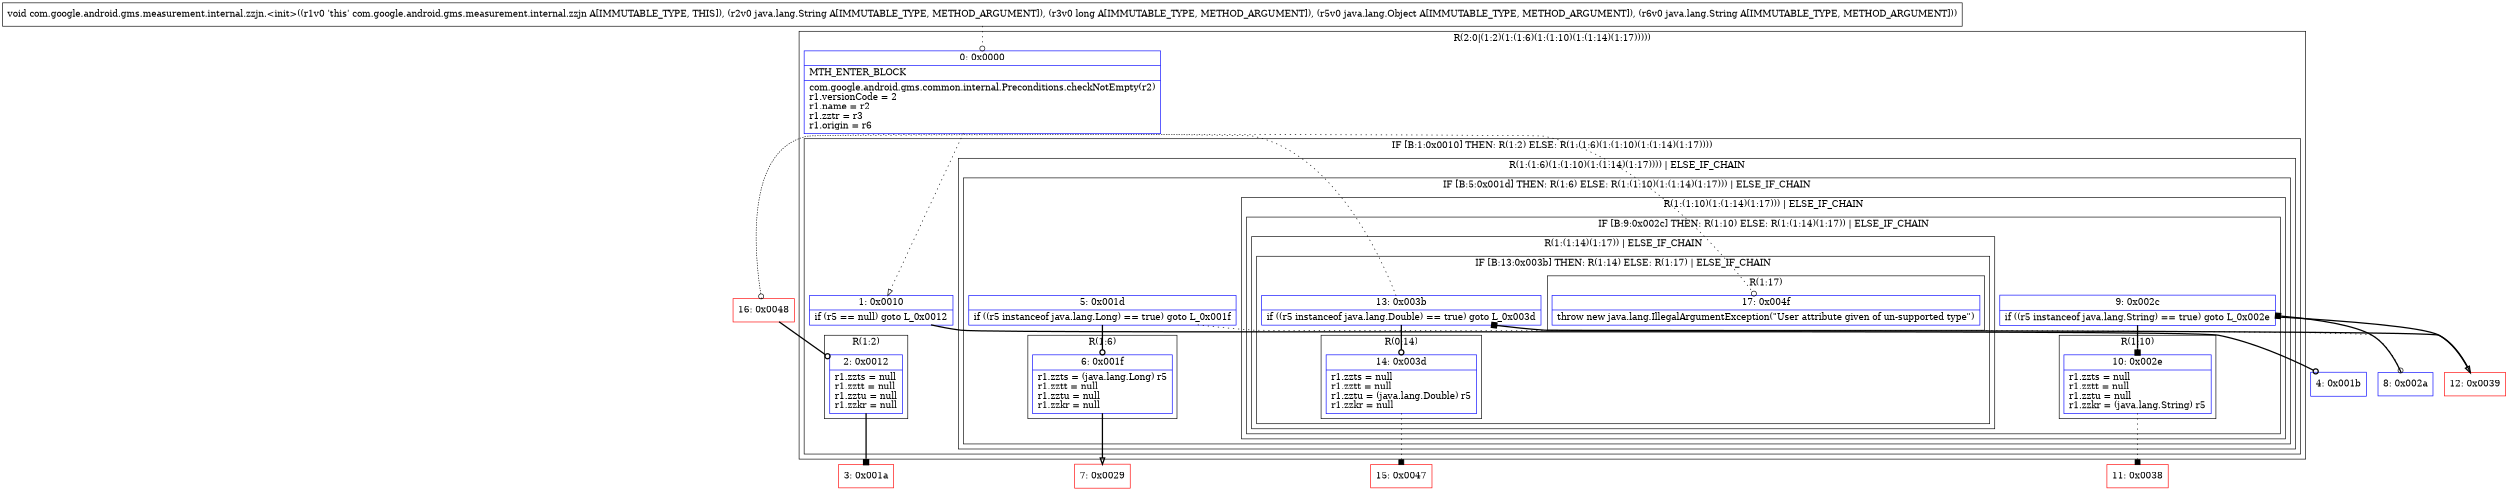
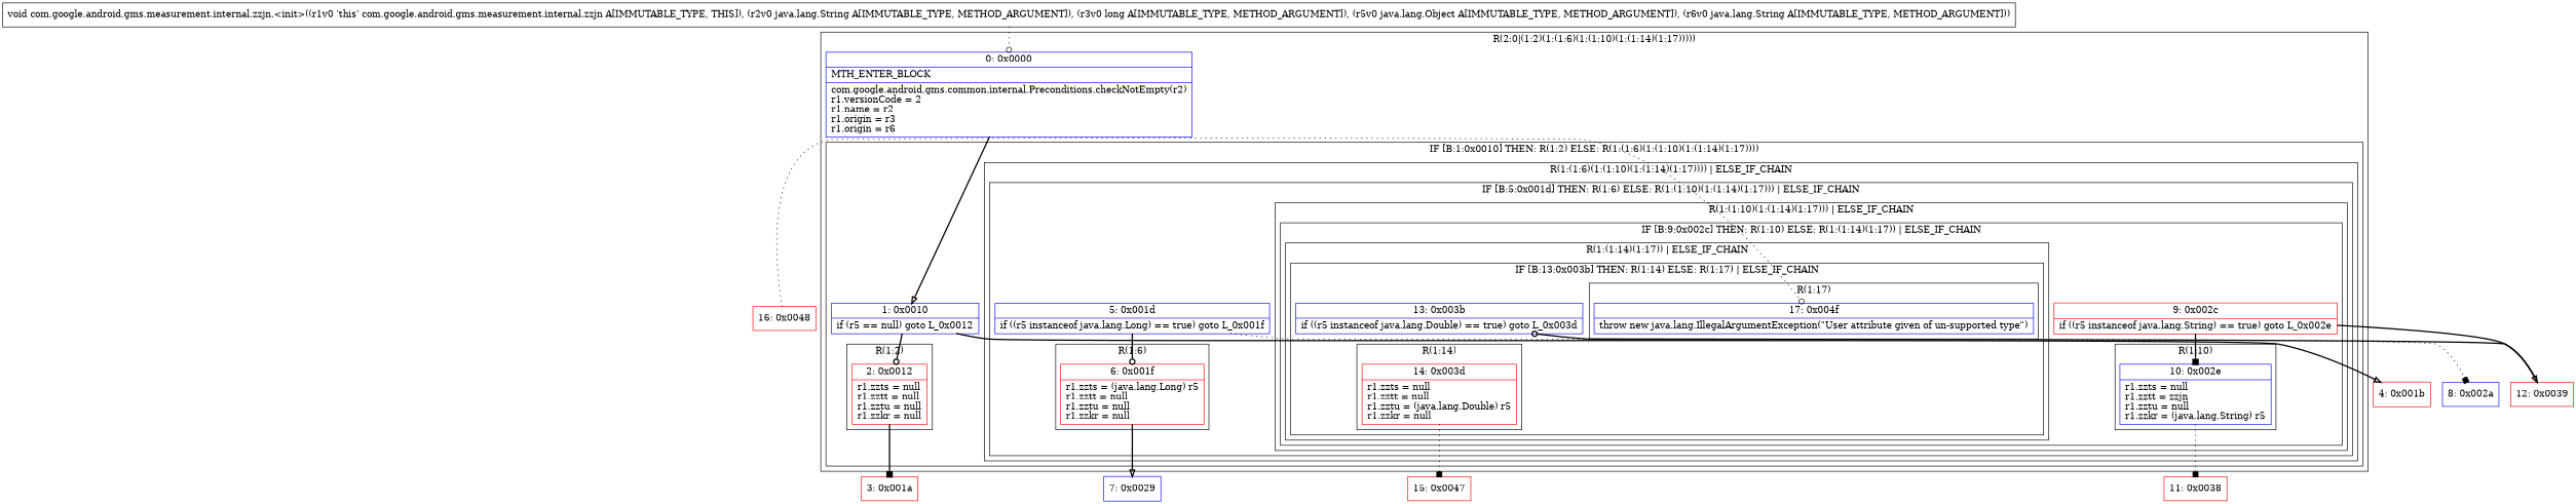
  digraph {
    node [color=blue shape=record]
    edge [arrowhead=odot style=bold]
-   n1 [label="{2\:\ 0x0012|r1.zzts = null\lr1.zztt = null\lr1.zztu = null\lr1.zzkr = null\l}"]
-   n2 [label="{6\:\ 0x001f|r1.zzts = (java.lang.Long) r5\lr1.zztt = null\lr1.zztu = null\lr1.zzkr = null\l}"]
-   n3 [label="{10\:\ 0x002e|r1.zzts = null\lr1.zztt = null\lr1.zztu = null\lr1.zzkr = (java.lang.String) r5\l}"]
-   n4 [label="{14\:\ 0x003d|r1.zzts = null\lr1.zztt = null\lr1.zztu = (java.lang.Double) r5\lr1.zzkr = null\l}"]
+   n1 [color=red label="{2\:\ 0x0012|r1.zzts = null\lr1.zztt = null\lr1.zztu = null\lr1.zzkr = null\l}"]
+   n2 [color=red label="{6\:\ 0x001f|r1.zzts = (java.lang.Long) r5\lr1.zztt = null\lr1.zztu = null\lr1.zzkr = null\l}"]
+   n3 [label="{10\:\ 0x002e|r1.zzts = null\lr1.zztt = zzjn\lr1.zztu = null\lr1.zzkr = (java.lang.String) r5\l}"]
+   n4 [color=red label="{14\:\ 0x003d|r1.zzts = null\lr1.zztt = null\lr1.zztu = (java.lang.Double) r5\lr1.zzkr = null\l}"]
    n5 [label="{17\:\ 0x004f|throw new java.lang.IllegalArgumentException(\"User attribute given of un\-supported type\")\l}"]
    n6 [label="{13\:\ 0x003b|if ((r5 instanceof java.lang.Double) == true) goto L_0x003d\l}"]
-   n7 [label="{9\:\ 0x002c|if ((r5 instanceof java.lang.String) == true) goto L_0x002e\l}"]
+   n7 [color=red label="{9\:\ 0x002c|if ((r5 instanceof java.lang.String) == true) goto L_0x002e\l}"]
    n8 [label="{5\:\ 0x001d|if ((r5 instanceof java.lang.Long) == true) goto L_0x001f\l}"]
    n9 [label="{1\:\ 0x0010|if (r5 == null) goto L_0x0012\l}"]
-   n10 [label="{0\:\ 0x0000|MTH_ENTER_BLOCK\l|com.google.android.gms.common.internal.Preconditions.checkNotEmpty(r2)\lr1.versionCode = 2\lr1.name = r2\lr1.zztr = r3\lr1.origin = r6\l}"]
+   n10 [label="{0\:\ 0x0000|MTH_ENTER_BLOCK\l|com.google.android.gms.common.internal.Preconditions.checkNotEmpty(r2)\lr1.versionCode = 2\lr1.name = r2\lr1.origin = r3\lr1.origin = r6\l}"]
    n11 [color=red label="{3\:\ 0x001a}"]
-   n12 [color=red label="{7\:\ 0x0029}"]
+   n12 [label="{7\:\ 0x0029}"]
    n13 [color=red label="{11\:\ 0x0038}"]
    n14 [color=red label="{15\:\ 0x0047}"]
    n15 [color=red label="{16\:\ 0x0048}"]
    n16 [color=red label="{12\:\ 0x0039}"]
    n17 [label="{8\:\ 0x002a}"]
-   n18 [label="{4\:\ 0x001b}"]
+   n18 [color=red label="{4\:\ 0x001b}"]
    n19 [label="{void com.google.android.gms.measurement.internal.zzjn.\<init\>((r1v0 'this' com.google.android.gms.measurement.internal.zzjn A[IMMUTABLE_TYPE, THIS]), (r2v0 java.lang.String A[IMMUTABLE_TYPE, METHOD_ARGUMENT]), (r3v0 long A[IMMUTABLE_TYPE, METHOD_ARGUMENT]), (r5v0 java.lang.Object A[IMMUTABLE_TYPE, METHOD_ARGUMENT]), (r6v0 java.lang.String A[IMMUTABLE_TYPE, METHOD_ARGUMENT])) }" color=""]
    subgraph cluster_1 {
      label="R(2:0|(1:2)(1:(1:6)(1:(1:10)(1:(1:14)(1:17)))))"
      n10
      subgraph cluster_2 {
        label="IF [B:1:0x0010] THEN: R(1:2) ELSE: R(1:(1:6)(1:(1:10)(1:(1:14)(1:17))))"
        n9
        subgraph cluster_3 {
          label="R(1:2)"
          n1
        }
        subgraph cluster_4 {
          label="R(1:(1:6)(1:(1:10)(1:(1:14)(1:17)))) | ELSE_IF_CHAIN\l"
          subgraph cluster_5 {
            label="IF [B:5:0x001d] THEN: R(1:6) ELSE: R(1:(1:10)(1:(1:14)(1:17))) | ELSE_IF_CHAIN\l"
            n8
            subgraph cluster_6 {
              label="R(1:6)"
              n2
            }
            subgraph cluster_7 {
              label="R(1:(1:10)(1:(1:14)(1:17))) | ELSE_IF_CHAIN\l"
              subgraph cluster_8 {
                label="IF [B:9:0x002c] THEN: R(1:10) ELSE: R(1:(1:14)(1:17)) | ELSE_IF_CHAIN\l"
                n7
                subgraph cluster_9 {
                  label="R(1:10)"
                  n3
                }
                subgraph cluster_10 {
                  label="R(1:(1:14)(1:17)) | ELSE_IF_CHAIN\l"
                  subgraph cluster_11 {
                    label="IF [B:13:0x003b] THEN: R(1:14) ELSE: R(1:17) | ELSE_IF_CHAIN\l"
                    n6
                    subgraph cluster_12 {
-                     label="R(0:14)"
+                     label="R(1:14)"
                      n4
                    }
                    subgraph cluster_13 {
                      label="R(1:17)"
                      n5
                    }
                  }
                }
              }
            }
          }
        }
      }
    }
    n1 -> n11 [arrowhead=box]
    n2 -> n12 [arrowhead=onormal]
    n3 -> n13 [arrowhead=box style=dotted]
    n4 -> n14 [arrowhead=box style=dotted]
-   n6 -> n4
-   n6 -> n15 [style=dotted]
    n7 -> n3 [arrowhead=box]
    n7 -> n16 [arrowhead=onormal]
    n8 -> n2
-   n8 -> n17 [style=dotted]
-   n15 -> n1
-   n9 -> n18
-   n10 -> n9 [arrowhead=onormal style=dotted]
+   n8 -> n17 [arrowhead=box style=dotted]
+   n9 -> n1
+   n9 -> n18 [arrowhead=onormal]
+   n10 -> n9 [arrowhead=onormal]
    n15 -> n5 [style=dotted]
-   n16 -> n6 [arrowhead=box]
-   n17 -> n7 [arrowhead=box]
+   n16 -> n6
    n19 -> n10 [style=dotted]
  }
